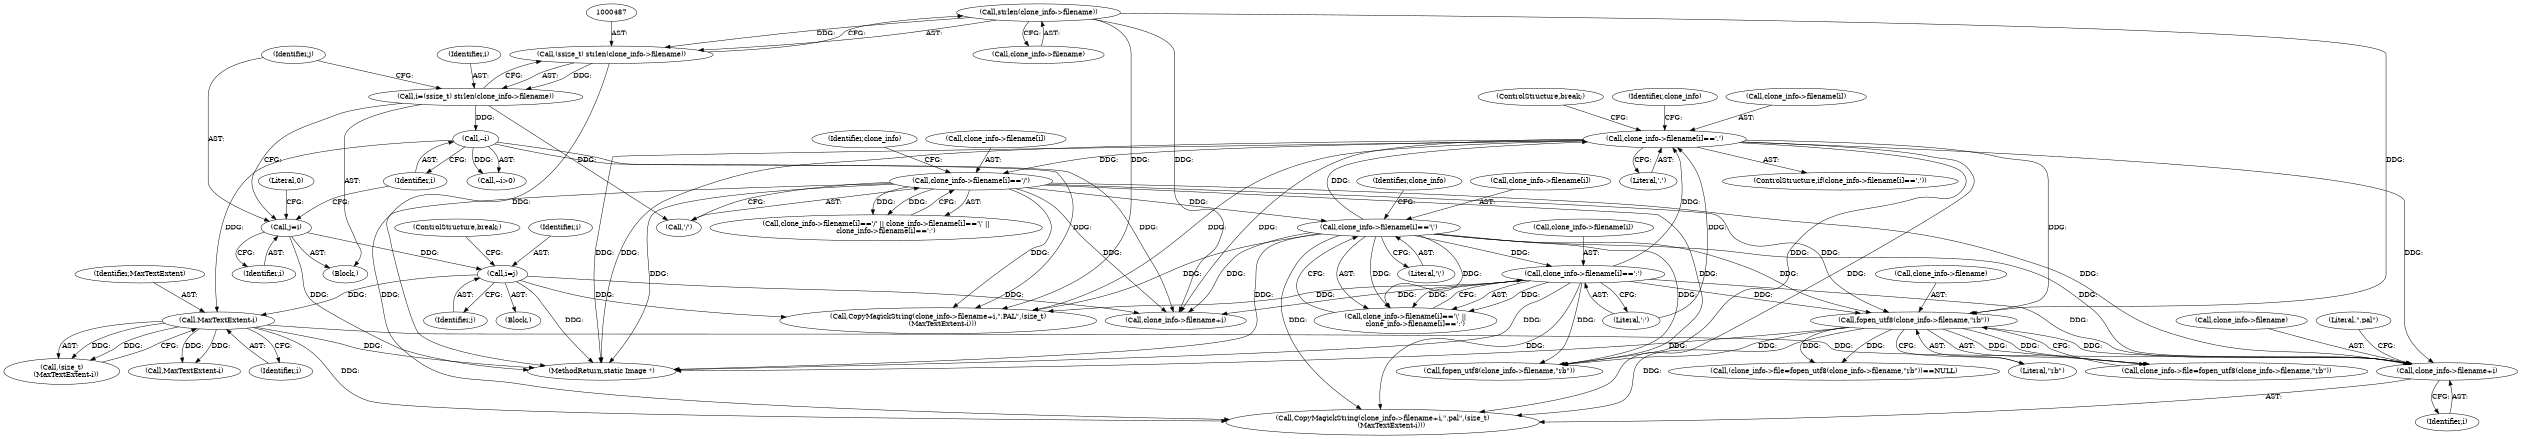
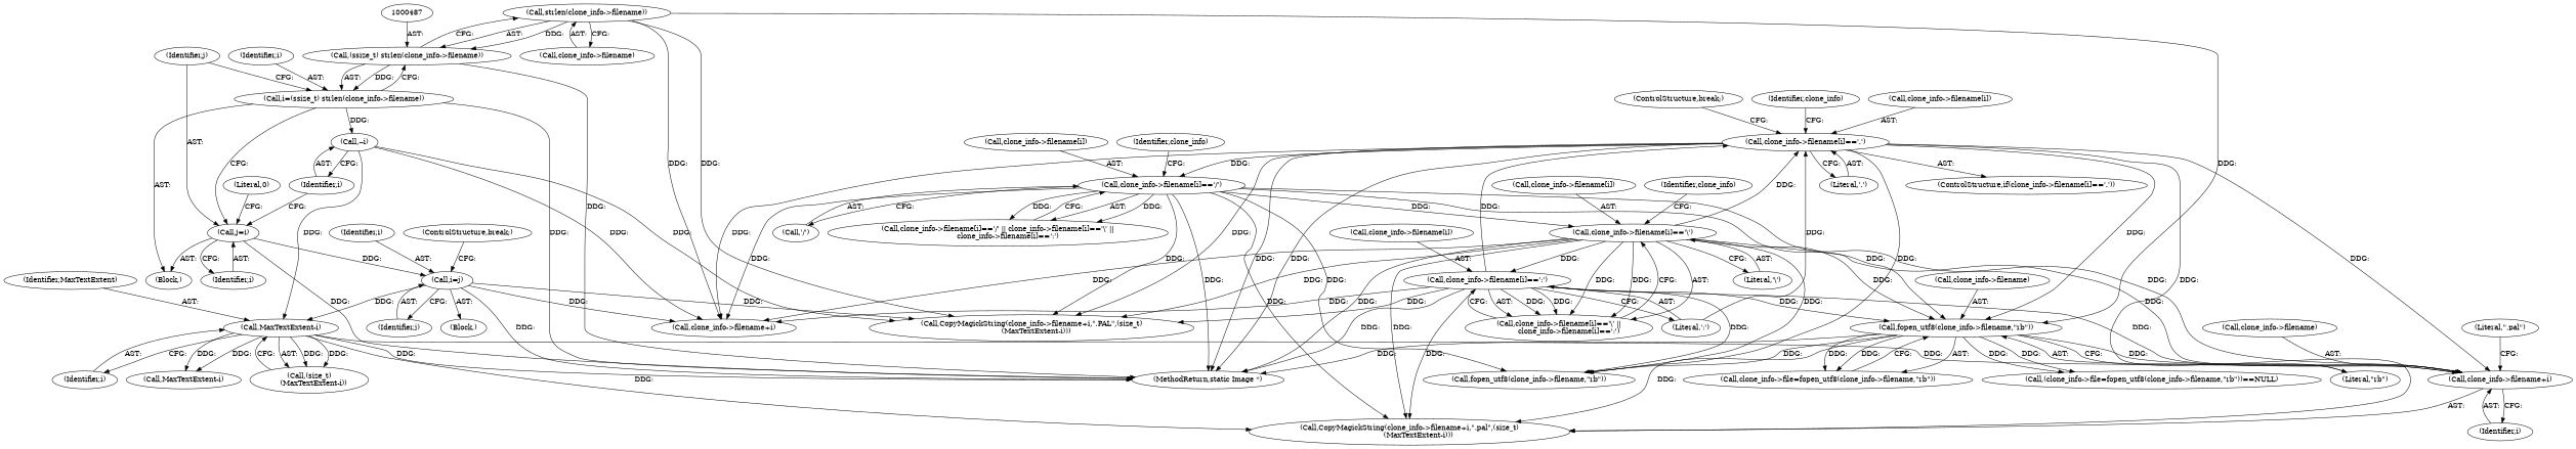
  digraph {
    n1 [label="(Call,clone_info->filename+i)"]
    n2 [label="(Identifier,i)"]
    n3 [label="(Call,CopyMagickString(clone_info->filename+i,\".pal\",(size_t)\n        (MaxTextExtent-i)))"]
    n4 [label="(Call,clone_info->filename[i]=='.')"]
    n5 [label="(Call,clone_info->filename[i]=='/')"]
    n6 [label="(Call,fopen_utf8(clone_info->filename,\"rb\"))"]
    n7 [label="(MethodReturn,static Image *)"]
    n8 [label="(Call,clone_info->filename+i)"]
    n9 [label="(Literal,'.')"]
    n10 [label="(Call,CopyMagickString(clone_info->filename+i,\".PAL\",(size_t)\n    (MaxTextExtent-i)))"]
    n11 [label="(Call,fopen_utf8(clone_info->filename,\"rb\"))"]
    n12 [label="(ControlStructure,if(clone_info->filename[i]=='.'))"]
    n13 [label="(Call,clone_info->filename[i]=='\\')"]
    n14 [label="(Call,clone_info->filename[i]=='/' || clone_info->filename[i]=='\\' ||\n         clone_info->filename[i]==':')"]
    n15 [label="(Call,'/')"]
    n16 [label="(Literal,\"rb\")"]
    n17 [label="(Call,clone_info->file=fopen_utf8(clone_info->filename,\"rb\"))"]
    n18 [label="(Call,(clone_info->file=fopen_utf8(clone_info->filename,\"rb\"))==NULL)"]
    n19 [label="(Call,clone_info->filename[i]==':')"]
    n20 [label="(Call,clone_info->filename[i]=='\\' ||\n         clone_info->filename[i]==':')"]
    n21 [label="(Literal,':')"]
    n22 [label="(Literal,'\\')"]
    n23 [label="(Call,strlen(clone_info->filename))"]
    n24 [label="(Call,(ssize_t) strlen(clone_info->filename))"]
    n25 [label="(Call,clone_info->filename)"]
    n26 [label="(Call,i=(ssize_t) strlen(clone_info->filename))"]
    n27 [label="(Call,MaxTextExtent-i)"]
    n28 [label="(Identifier,i)"]
    n29 [label="(Call,MaxTextExtent-i)"]
    n30 [label="(Call,(size_t)\n    (MaxTextExtent-i))"]
    n31 [label="(Call,--i)"]
    n32 [label="(Identifier,i)"]
-   n33 [label="(Call,--i>0)"]
    n34 [label="(Call,j=i)"]
    n35 [label="(Block,)"]
    n36 [label="(Call,i=j)"]
    n37 [label="(Identifier,i)"]
    n38 [label="(Identifier,j)"]
    n39 [label="(Block,)"]
    n40 [label="(Call,clone_info->filename)"]
    n41 [label="(Call,clone_info->filename)"]
    n42 [label="(Identifier,clone_info)"]
    n43 [label="(ControlStructure,break;)"]
    n44 [label="(Literal,0)"]
    n45 [label="(Call,clone_info->filename[i])"]
    n46 [label="(Identifier,i)"]
    n47 [label="(Identifier,clone_info)"]
    n48 [label="(Call,clone_info->filename[i])"]
    n49 [label="(Call,clone_info->filename[i])"]
    n50 [label="(Identifier,j)"]
    n51 [label="(Literal,\".pal\")"]
    n52 [label="(Identifier,i)"]
    n53 [label="(Call,clone_info->filename[i])"]
    n54 [label="(Identifier,MaxTextExtent)"]
    n55 [label="(Identifier,clone_info)"]
    n56 [label="(ControlStructure,break;)"]
    1000487
    n1 -> n2 [label="CFG: "]
    n1 -> n3 [label="AST: "]
    n2 -> n1 [label="AST: "]
    n4 -> n1 [label="DDG: "]
    n4 -> n3 [label="DDG: "]
    n4 -> n5 [label="DDG: "]
    n4 -> n6 [label="DDG: "]
    n4 -> n7 [label="DDG: "]
    n4 -> n7 [label="DDG: "]
    n4 -> n8 [label="DDG: "]
    n4 -> n9 [label="CFG: "]
    n4 -> n10 [label="DDG: "]
    n4 -> n11 [label="DDG: "]
    n4 -> n12 [label="AST: "]
    n5 -> n1 [label="DDG: "]
    n5 -> n3 [label="DDG: "]
    n5 -> n6 [label="DDG: "]
    n5 -> n7 [label="DDG: "]
    n5 -> n8 [label="DDG: "]
    n5 -> n10 [label="DDG: "]
    n5 -> n11 [label="DDG: "]
    n5 -> n13 [label="DDG: "]
    n5 -> n14 [label="AST: "]
    n5 -> n14 [label="DDG: "]
    n5 -> n14 [label="DDG: "]
    n5 -> n15 [label="CFG: "]
    n6 -> n1 [label="DDG: "]
    n6 -> n3 [label="DDG: "]
    n6 -> n7 [label="DDG: "]
    n6 -> n11 [label="DDG: "]
    n6 -> n16 [label="CFG: "]
    n6 -> n17 [label="AST: "]
    n6 -> n17 [label="DDG: "]
    n6 -> n17 [label="DDG: "]
    n6 -> n18 [label="DDG: "]
    n6 -> n18 [label="DDG: "]
    n9 -> n4 [label="AST: "]
    n13 -> n1 [label="DDG: "]
    n13 -> n3 [label="DDG: "]
    n13 -> n4 [label="DDG: "]
    n13 -> n6 [label="DDG: "]
    n13 -> n7 [label="DDG: "]
    n13 -> n8 [label="DDG: "]
    n13 -> n10 [label="DDG: "]
    n13 -> n11 [label="DDG: "]
    n13 -> n19 [label="DDG: "]
    n13 -> n20 [label="AST: "]
    n13 -> n20 [label="DDG: "]
    n13 -> n20 [label="DDG: "]
    n13 -> n22 [label="CFG: "]
    n14 -> n5 [label="CFG: "]
    n15 -> n5 [label="AST: "]
    n16 -> n6 [label="AST: "]
    n17 -> n6 [label="CFG: "]
    n19 -> n1 [label="DDG: "]
    n19 -> n3 [label="DDG: "]
    n19 -> n4 [label="DDG: "]
    n19 -> n6 [label="DDG: "]
    n19 -> n7 [label="DDG: "]
    n19 -> n8 [label="DDG: "]
    n19 -> n10 [label="DDG: "]
    n19 -> n11 [label="DDG: "]
    n19 -> n20 [label="AST: "]
    n19 -> n20 [label="DDG: "]
    n19 -> n20 [label="DDG: "]
    n19 -> n21 [label="CFG: "]
    n20 -> n13 [label="CFG: "]
    n20 -> n19 [label="CFG: "]
    n21 -> n4 [label="DDG: "]
    n21 -> n19 [label="AST: "]
    n22 -> n13 [label="AST: "]
    n23 -> n6 [label="DDG: "]
    n23 -> n8 [label="DDG: "]
    n23 -> n10 [label="DDG: "]
    n23 -> n24 [label="AST: "]
    n23 -> n24 [label="DDG: "]
    n23 -> n25 [label="CFG: "]
    n24 -> n7 [label="DDG: "]
    n24 -> n23 [label="CFG: "]
    n24 -> n26 [label="AST: "]
    n24 -> n26 [label="DDG: "]
    n25 -> n23 [label="AST: "]
-   n26 -> n15 [label="DDG: "]
+   n26 -> n7 [label="DDG: "]
    n26 -> n24 [label="CFG: "]
    n26 -> n31 [label="DDG: "]
    n26 -> n34 [label="CFG: "]
    n26 -> n35 [label="AST: "]
    n27 -> n1 [label="DDG: "]
    n27 -> n3 [label="DDG: "]
    n27 -> n7 [label="DDG: "]
    n27 -> n28 [label="CFG: "]
    n27 -> n29 [label="DDG: "]
    n27 -> n29 [label="DDG: "]
    n27 -> n30 [label="AST: "]
    n27 -> n30 [label="DDG: "]
    n27 -> n30 [label="DDG: "]
    n28 -> n27 [label="AST: "]
    n30 -> n27 [label="CFG: "]
    n31 -> n8 [label="DDG: "]
    n31 -> n10 [label="DDG: "]
    n31 -> n27 [label="DDG: "]
    n31 -> n32 [label="CFG: "]
-   n31 -> n33 [label="AST: "]
-   n31 -> n33 [label="DDG: "]
    n32 -> n31 [label="AST: "]
    n32 -> n34 [label="CFG: "]
    n34 -> n7 [label="DDG: "]
    n34 -> n35 [label="AST: "]
    n34 -> n36 [label="DDG: "]
    n34 -> n37 [label="CFG: "]
    n36 -> n7 [label="DDG: "]
    n36 -> n8 [label="DDG: "]
    n36 -> n10 [label="DDG: "]
    n36 -> n27 [label="DDG: "]
    n36 -> n38 [label="CFG: "]
    n36 -> n39 [label="AST: "]
    n37 -> n34 [label="AST: "]
    n38 -> n36 [label="AST: "]
    n40 -> n6 [label="AST: "]
    n41 -> n1 [label="AST: "]
    n42 -> n4 [label="CFG: "]
    n43 -> n36 [label="CFG: "]
    n44 -> n34 [label="CFG: "]
    n45 -> n13 [label="AST: "]
    n46 -> n36 [label="AST: "]
    n47 -> n13 [label="CFG: "]
    n48 -> n19 [label="AST: "]
    n49 -> n5 [label="AST: "]
    n50 -> n26 [label="CFG: "]
    n50 -> n34 [label="AST: "]
    n51 -> n1 [label="CFG: "]
    n52 -> n26 [label="AST: "]
    n53 -> n4 [label="AST: "]
    n54 -> n27 [label="AST: "]
    n55 -> n5 [label="CFG: "]
    n56 -> n4 [label="CFG: "]
    1000487 -> n24 [label="AST: "]
  }
